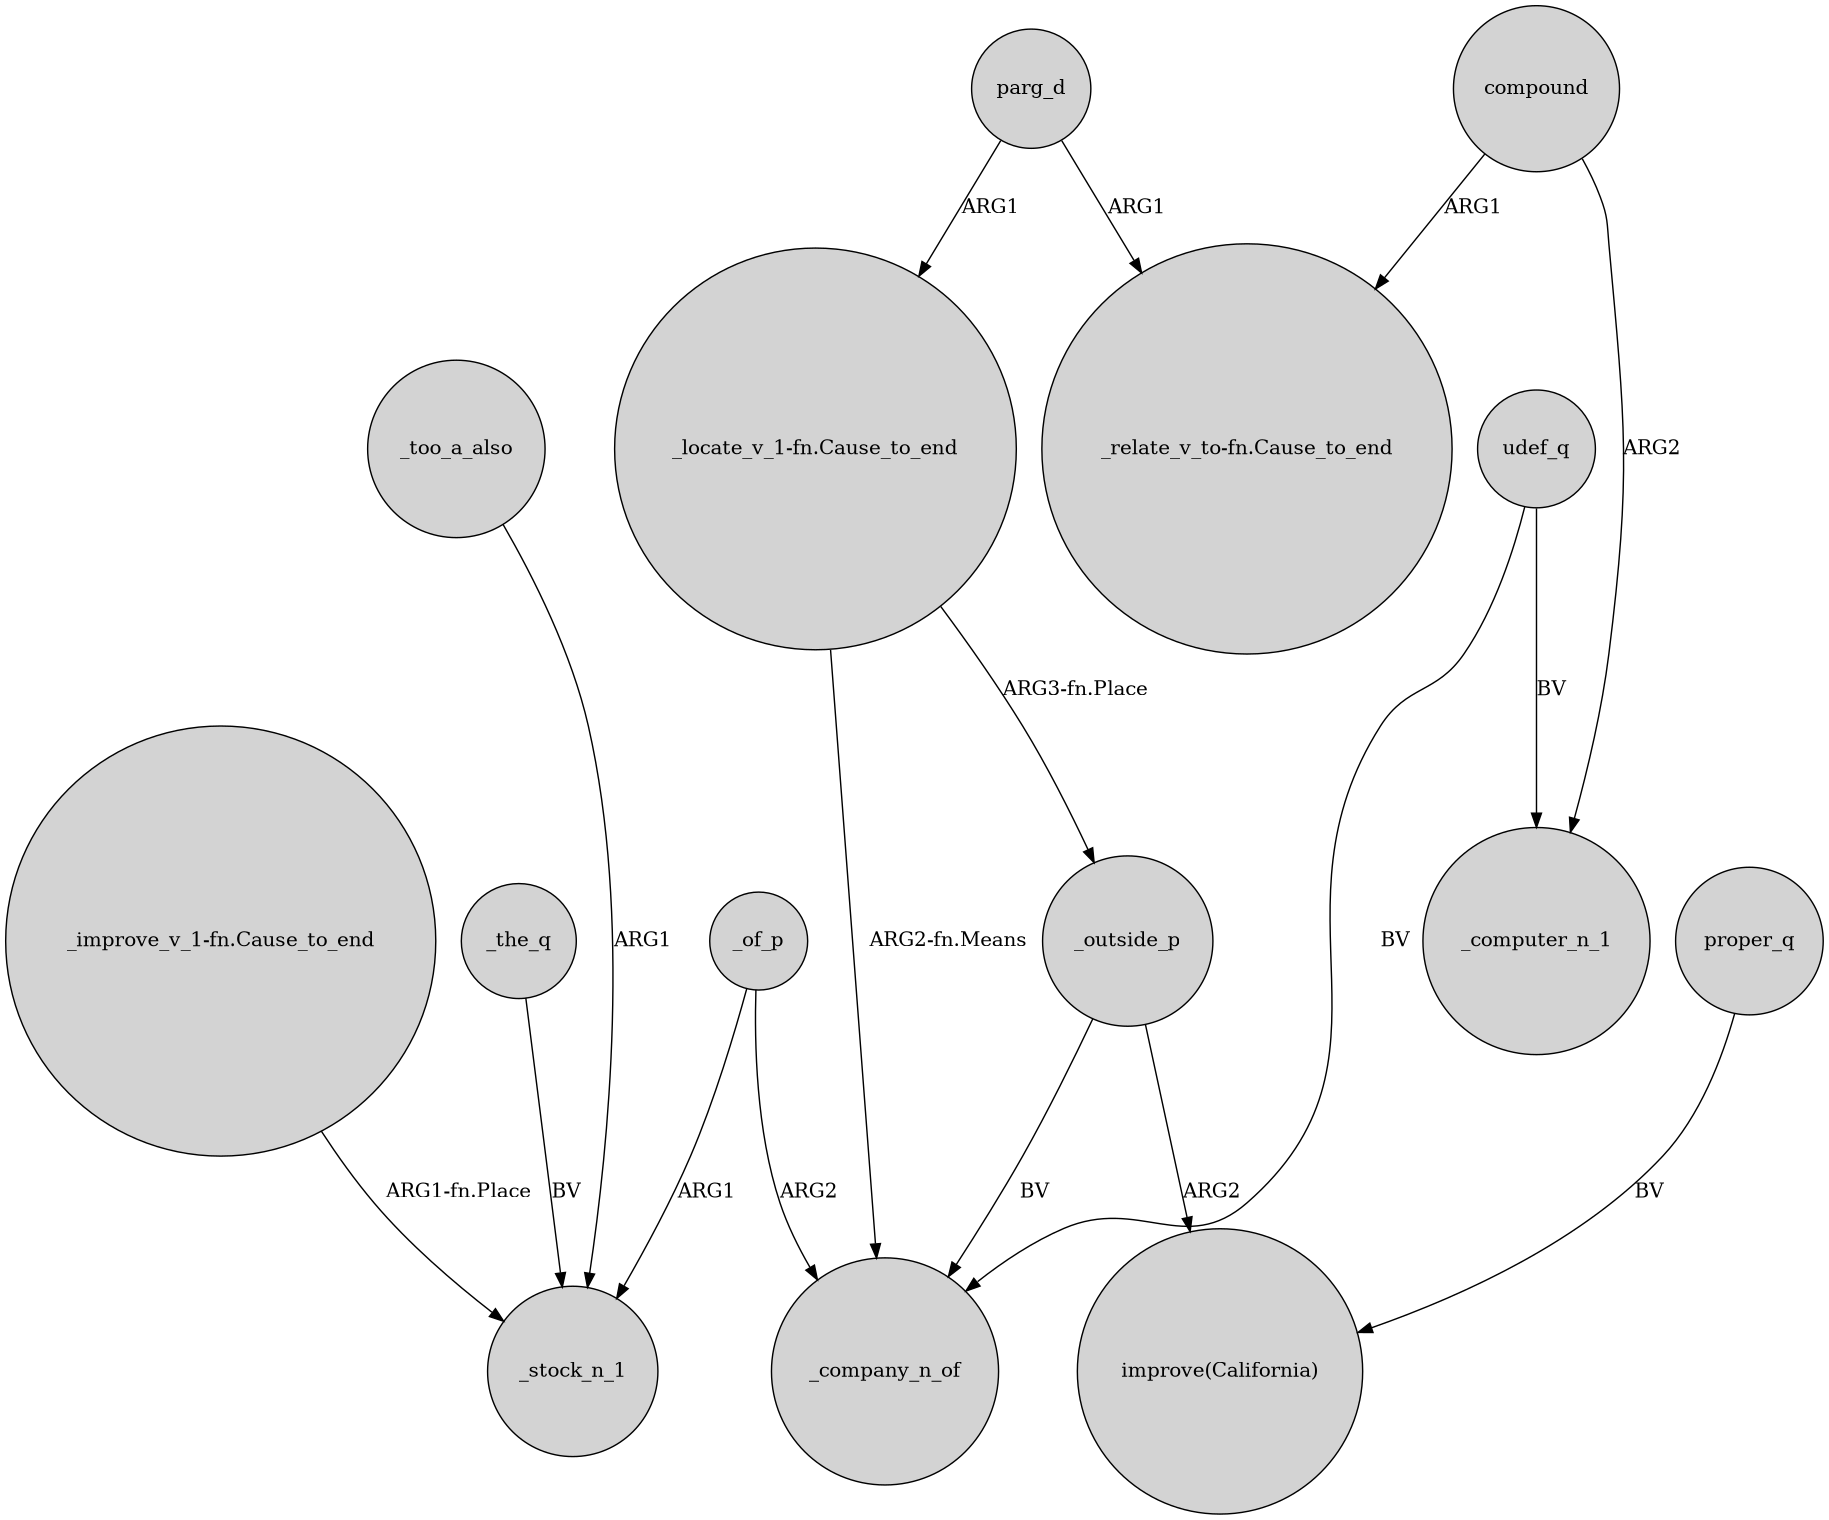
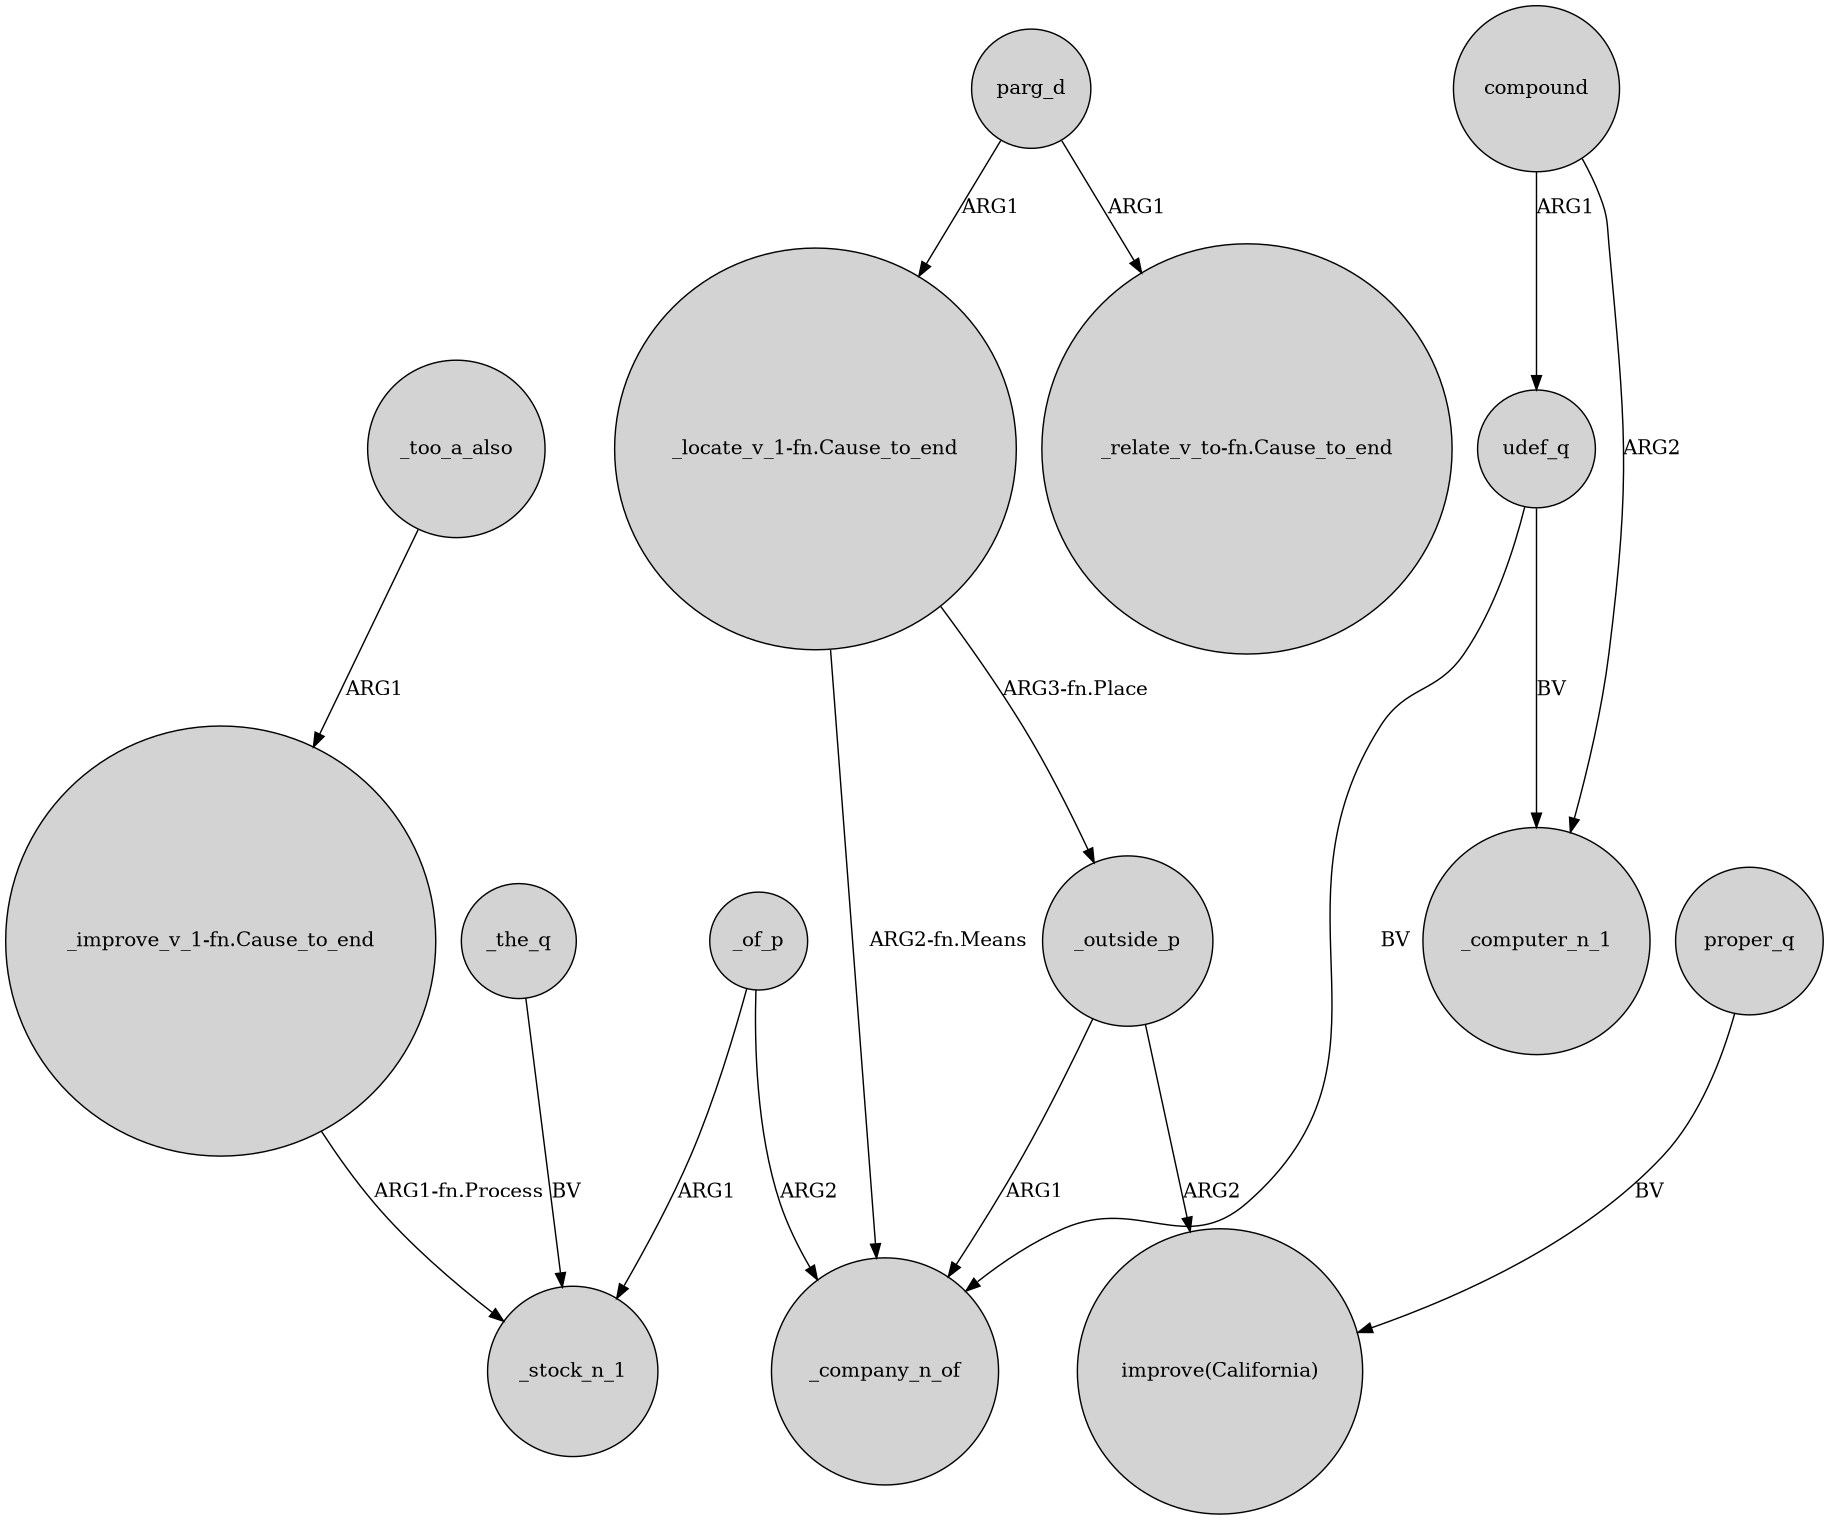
  digraph {
    node [shape=circle style=filled]
    "_locate_v_1-fn.Cause_to_end"
    _outside_p
    _company_n_of
    n4 [label="improve(California)"]
    parg_d
    "_relate_v_to-fn.Cause_to_end"
    "_improve_v_1-fn.Cause_to_end"
    _stock_n_1
    compound
    _computer_n_1
    proper_q
    _of_p
    _too_a_also
    udef_q
    _the_q
    "_locate_v_1-fn.Cause_to_end" -> _outside_p [label="ARG3-fn.Place"]
    "_locate_v_1-fn.Cause_to_end" -> _company_n_of [label="ARG2-fn.Means"]
-   _outside_p -> _company_n_of [label=BV]
+   _outside_p -> _company_n_of [label=ARG1]
    _outside_p -> n4 [label=ARG2]
    parg_d -> "_locate_v_1-fn.Cause_to_end" [label=ARG1]
    parg_d -> "_relate_v_to-fn.Cause_to_end" [label=ARG1]
-   "_improve_v_1-fn.Cause_to_end" -> _stock_n_1 [label="ARG1-fn.Place"]
-   compound -> "_relate_v_to-fn.Cause_to_end" [label=ARG1]
+   "_improve_v_1-fn.Cause_to_end" -> _stock_n_1 [label="ARG1-fn.Process"]
+   compound -> udef_q [label=ARG1]
    compound -> _computer_n_1 [label=ARG2]
    proper_q -> n4 [label=BV]
    _of_p -> _company_n_of [label=ARG2]
    _of_p -> _stock_n_1 [label=ARG1]
-   _too_a_also -> _stock_n_1 [label=ARG1]
+   _too_a_also -> "_improve_v_1-fn.Cause_to_end" [label=ARG1]
    udef_q -> _company_n_of [label=BV]
    udef_q -> _computer_n_1 [label=BV]
    _the_q -> _stock_n_1 [label=BV]
  }
